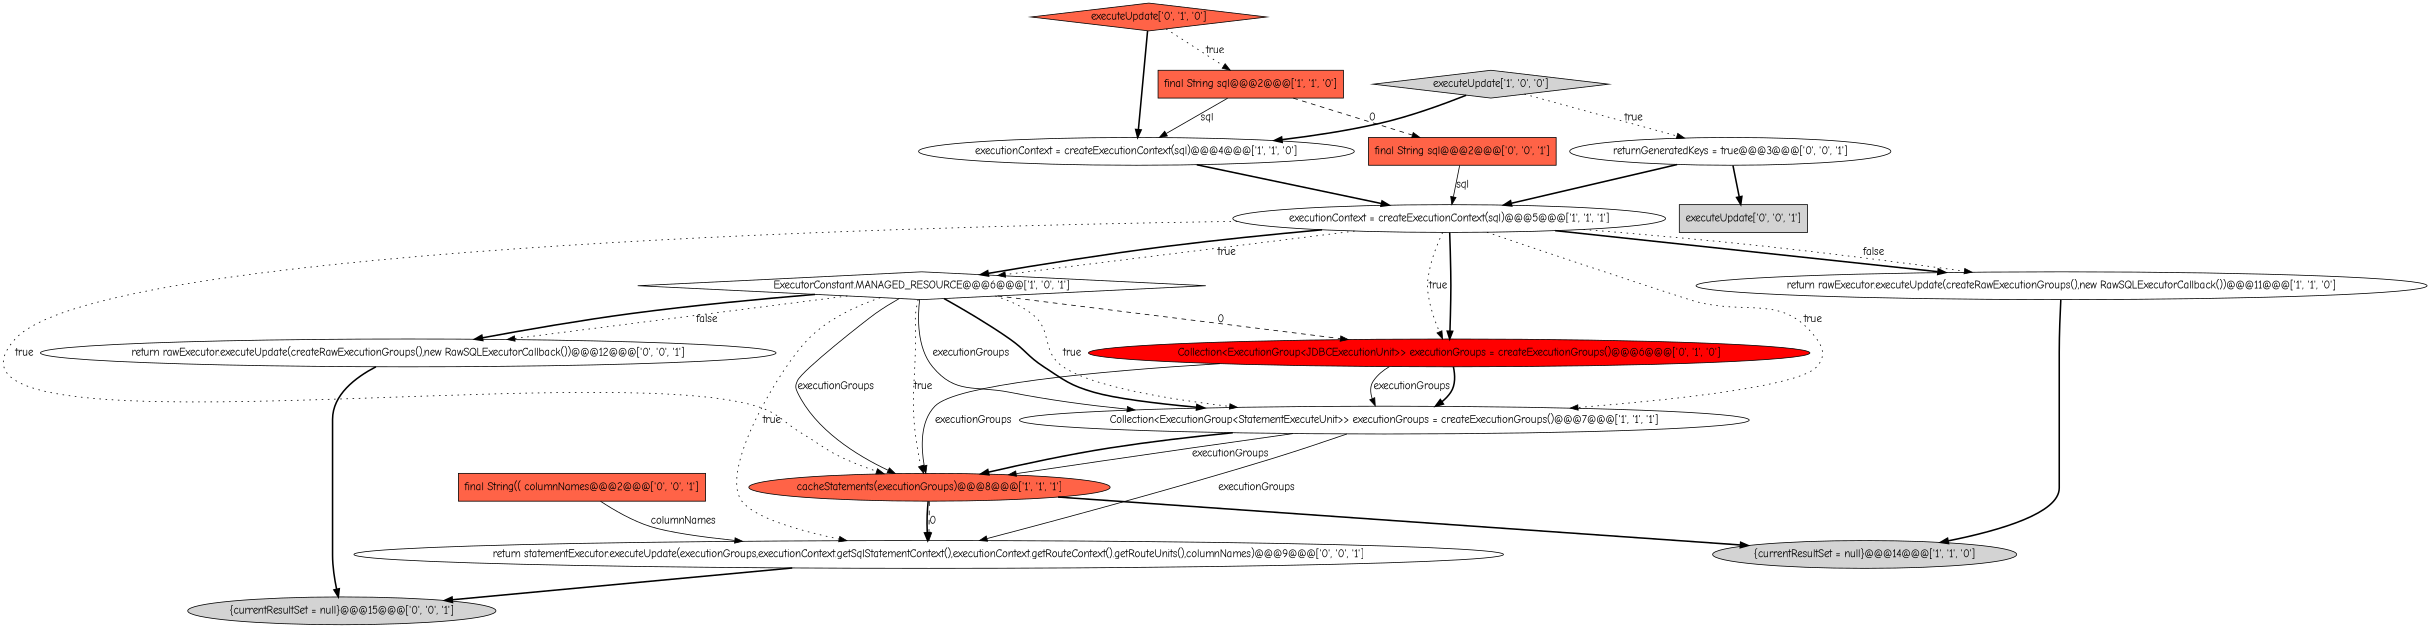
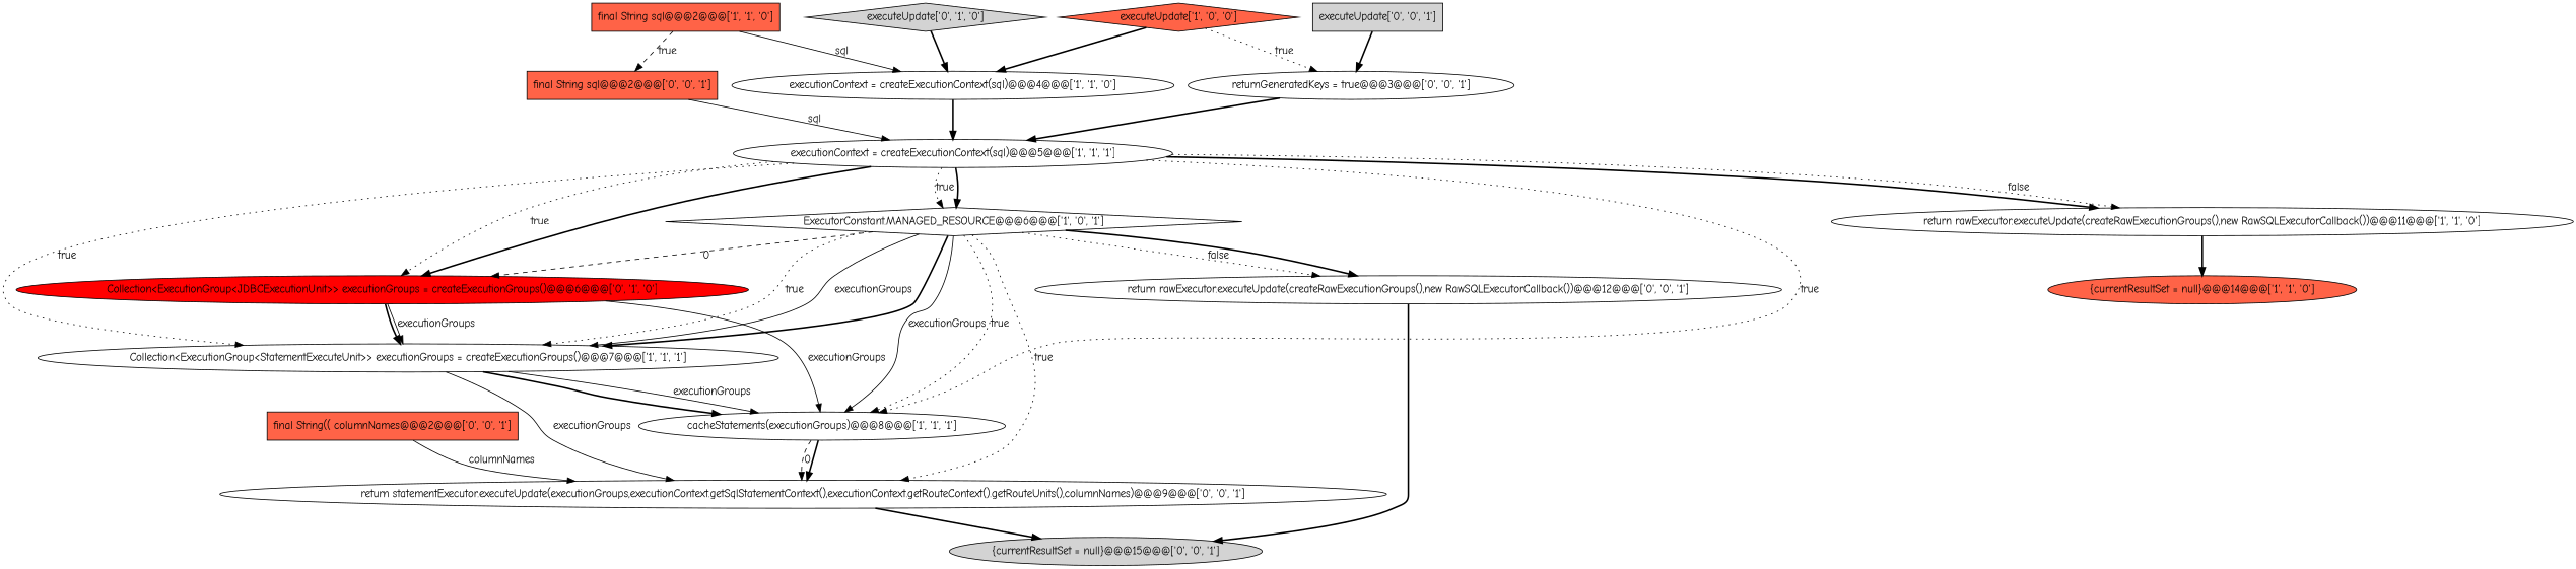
  digraph {
    fontname="Comic Neue"
    node [fillcolor=white fontname="Comic Neue" shape=ellipse style=filled]
    edge [fontname="Comic Neue" style=bold]
    n1 [label="executionContext = createExecutionContext(sql)@@@4@@@['1', '1', '0']"]
    n2 [label="executionContext = createExecutionContext(sql)@@@5@@@['1', '1', '1']"]
-   n3 [fillcolor=tomato label="cacheStatements(executionGroups)@@@8@@@['1', '1', '1']"]
+   n3 [label="cacheStatements(executionGroups)@@@8@@@['1', '1', '1']"]
    n4 [label="ExecutorConstant.MANAGED_RESOURCE@@@6@@@['1', '0', '1']" shape=diamond]
    n5 [fillcolor=red label="Collection<ExecutionGroup<JDBCExecutionUnit>> executionGroups = createExecutionGroups()@@@6@@@['0', '1', '0']"]
    n6 [label="Collection<ExecutionGroup<StatementExecuteUnit>> executionGroups = createExecutionGroups()@@@7@@@['1', '1', '1']"]
    n7 [label="return rawExecutor.executeUpdate(createRawExecutionGroups(),new RawSQLExecutorCallback())@@@11@@@['1', '1', '0']"]
    n8 [fillcolor=tomato label="final String sql@@@2@@@['1', '1', '0']" shape=box]
    n9 [fillcolor=tomato label="final String sql@@@2@@@['0', '0', '1']" shape=box]
    n10 [label="return statementExecutor.executeUpdate(executionGroups,executionContext.getSqlStatementContext(),executionContext.getRouteContext().getRouteUnits(),columnNames)@@@9@@@['0', '0', '1']"]
    n11 [fillcolor=lightgray label="{currentResultSet = null}@@@15@@@['0', '0', '1']"]
    n12 [fillcolor=tomato label="final String(( columnNames@@@2@@@['0', '0', '1']" shape=box]
-   n13 [fillcolor=lightgray label="{currentResultSet = null}@@@14@@@['1', '1', '0']"]
+   n13 [fillcolor=tomato label="{currentResultSet = null}@@@14@@@['1', '1', '0']"]
    n14 [label="return rawExecutor.executeUpdate(createRawExecutionGroups(),new RawSQLExecutorCallback())@@@12@@@['0', '0', '1']"]
-   n15 [fillcolor=lightgray label="executeUpdate['1', '0', '0']" shape=diamond]
+   n15 [fillcolor=tomato label="executeUpdate['1', '0', '0']" shape=diamond]
    n16 [label="returnGeneratedKeys = true@@@3@@@['0', '0', '1']"]
    n17 [fillcolor=lightgray label="executeUpdate['0', '0', '1']" shape=box]
-   n18 [fillcolor=tomato label="executeUpdate['0', '1', '0']" shape=diamond]
+   n18 [fillcolor=lightgray label="executeUpdate['0', '1', '0']" shape=diamond]
    n1 -> n2
    n2 -> n3 [label=true style=dotted]
    n2 -> n4
    n2 -> n4 [label=true style=dotted]
    n2 -> n5
    n2 -> n5 [label=true style=dotted]
    n2 -> n6 [label=true style=dotted]
    n2 -> n7
    n2 -> n7 [label=false style=dotted]
    n3 -> n10 [label=0 style=dashed]
    n3 -> n10
-   n3 -> n13
    n4 -> n3 [label=executionGroups style=solid]
    n4 -> n3 [label=true style=dotted]
    n4 -> n5 [label=0 style=dashed]
    n4 -> n6 [label=true style=dotted]
    n4 -> n6 [label=executionGroups style=solid]
    n4 -> n6
    n4 -> n10 [label=true style=dotted]
    n4 -> n14 [label=false style=dotted]
    n4 -> n14
    n5 -> n3 [label=executionGroups style=solid]
    n5 -> n6 [label=executionGroups style=solid]
    n5 -> n6
    n6 -> n3 [label=executionGroups style=solid]
    n6 -> n3
    n6 -> n10 [label=executionGroups style=solid]
    n7 -> n13
    n8 -> n1 [label=sql style=solid]
-   n8 -> n9 [label=0 style=dashed]
+   n8 -> n9 [label=true style=dashed]
    n9 -> n2 [label=sql style=solid]
    n10 -> n11
    n12 -> n10 [label=columnNames style=solid]
    n14 -> n11
    n15 -> n1
    n15 -> n16 [label=true style=dotted]
    n16 -> n2
-   n16 -> n17
+   n17 -> n16
    n18 -> n1
-   n18 -> n8 [label=true style=dotted]
  }
